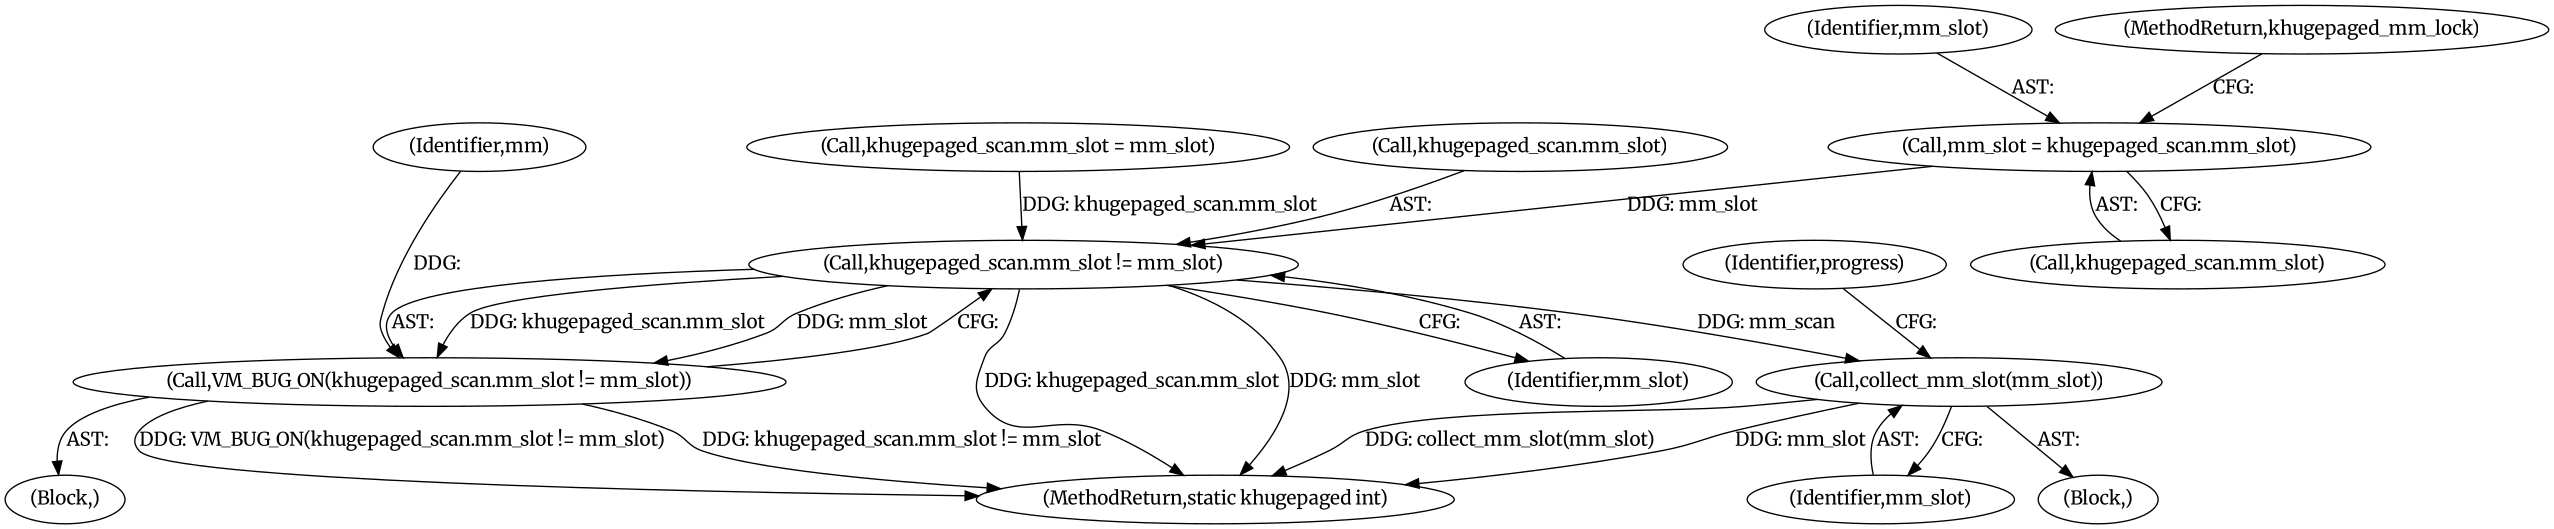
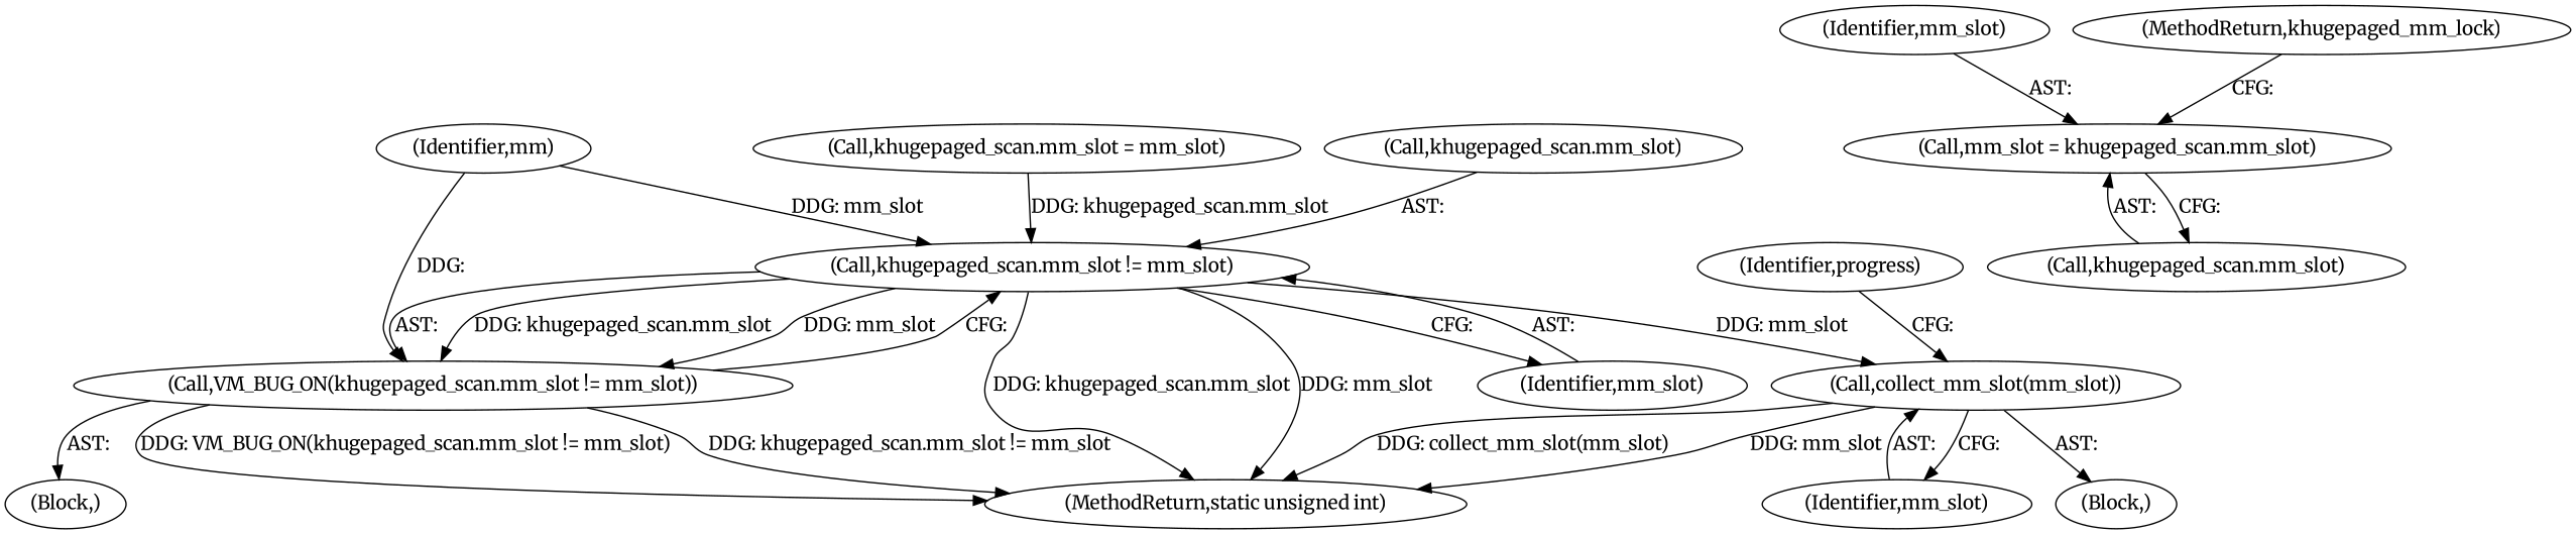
  digraph {
    fontname=Merriweather
    node [fontname=Merriweather]
    edge [fontname=Merriweather]
    n1 [label="(Call,mm_slot = khugepaged_scan.mm_slot)"]
    n2 [label="(Call,khugepaged_scan.mm_slot != mm_slot)"]
    n3 [label="(Call,khugepaged_scan.mm_slot)"]
    n4 [label="(Call,VM_BUG_ON(khugepaged_scan.mm_slot != mm_slot))"]
    n5 [label="(Call,collect_mm_slot(mm_slot))"]
    n6 [label="(Identifier,mm_slot)"]
-   n7 [label="(MethodReturn,static khugepaged int)"]
+   n7 [label="(MethodReturn,static unsigned int)"]
    n8 [label="(Block,)"]
    n9 [label="(Block,)"]
    n10 [label="(Identifier,mm_slot)"]
    n11 [label="(Identifier,mm)"]
    n12 [label="(Call,khugepaged_scan.mm_slot = mm_slot)"]
    n13 [label="(Identifier,mm_slot)"]
    n14 [label="(Identifier,progress)"]
    n15 [label="(Call,khugepaged_scan.mm_slot)"]
    n16 [label="(MethodReturn,khugepaged_mm_lock)"]
-   n1 -> n2 [label="DDG: mm_slot"]
+   n11 -> n2 [label="DDG: mm_slot"]
    n1 -> n3 [label="CFG: "]
    n2 -> n4 [label="AST: "]
    n2 -> n4 [label="DDG: khugepaged_scan.mm_slot"]
    n2 -> n4 [label="DDG: mm_slot"]
-   n2 -> n5 [label="DDG: mm_scan"]
+   n2 -> n5 [label="DDG: mm_slot"]
    n2 -> n6 [label="CFG: "]
    n2 -> n7 [label="DDG: khugepaged_scan.mm_slot"]
    n2 -> n7 [label="DDG: mm_slot"]
    n3 -> n1 [label="AST: "]
    n4 -> n2 [label="CFG: "]
    n4 -> n7 [label="DDG: khugepaged_scan.mm_slot != mm_slot"]
    n4 -> n7 [label="DDG: VM_BUG_ON(khugepaged_scan.mm_slot != mm_slot)"]
    n4 -> n8 [label="AST: "]
    n5 -> n7 [label="DDG: mm_slot"]
    n5 -> n7 [label="DDG: collect_mm_slot(mm_slot)"]
    n5 -> n9 [label="AST: "]
    n5 -> n10 [label="CFG: "]
    n6 -> n2 [label="AST: "]
    n10 -> n5 [label="AST: "]
    n11 -> n4 [label="DDG: "]
    n12 -> n2 [label="DDG: khugepaged_scan.mm_slot"]
    n13 -> n1 [label="AST: "]
    n14 -> n5 [label="CFG: "]
    n15 -> n2 [label="AST: "]
    n16 -> n1 [label="CFG: "]
  }
